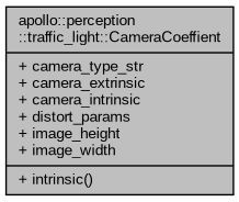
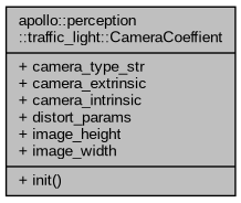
  digraph {
    fontname="Liberation Sans"
-   n1 [color=black fillcolor=grey75 fontcolor=black fontname="Liberation Sans" fontsize=10 height=0.2 label="{apollo::perception\l::traffic_light::CameraCoeffient\n|+ camera_type_str\l+ camera_extrinsic\l+ camera_intrinsic\l+ distort_params\l+ image_height\l+ image_width\l|+ intrinsic()\l}" shape=record style=filled width=0.4]
+   n1 [color=black fillcolor=grey75 fontcolor=black fontname="Liberation Sans" fontsize=10 height=0.2 label="{apollo::perception\l::traffic_light::CameraCoeffient\n|+ camera_type_str\l+ camera_extrinsic\l+ camera_intrinsic\l+ distort_params\l+ image_height\l+ image_width\l|+ init()\l}" shape=record style=filled width=0.4]
  }
